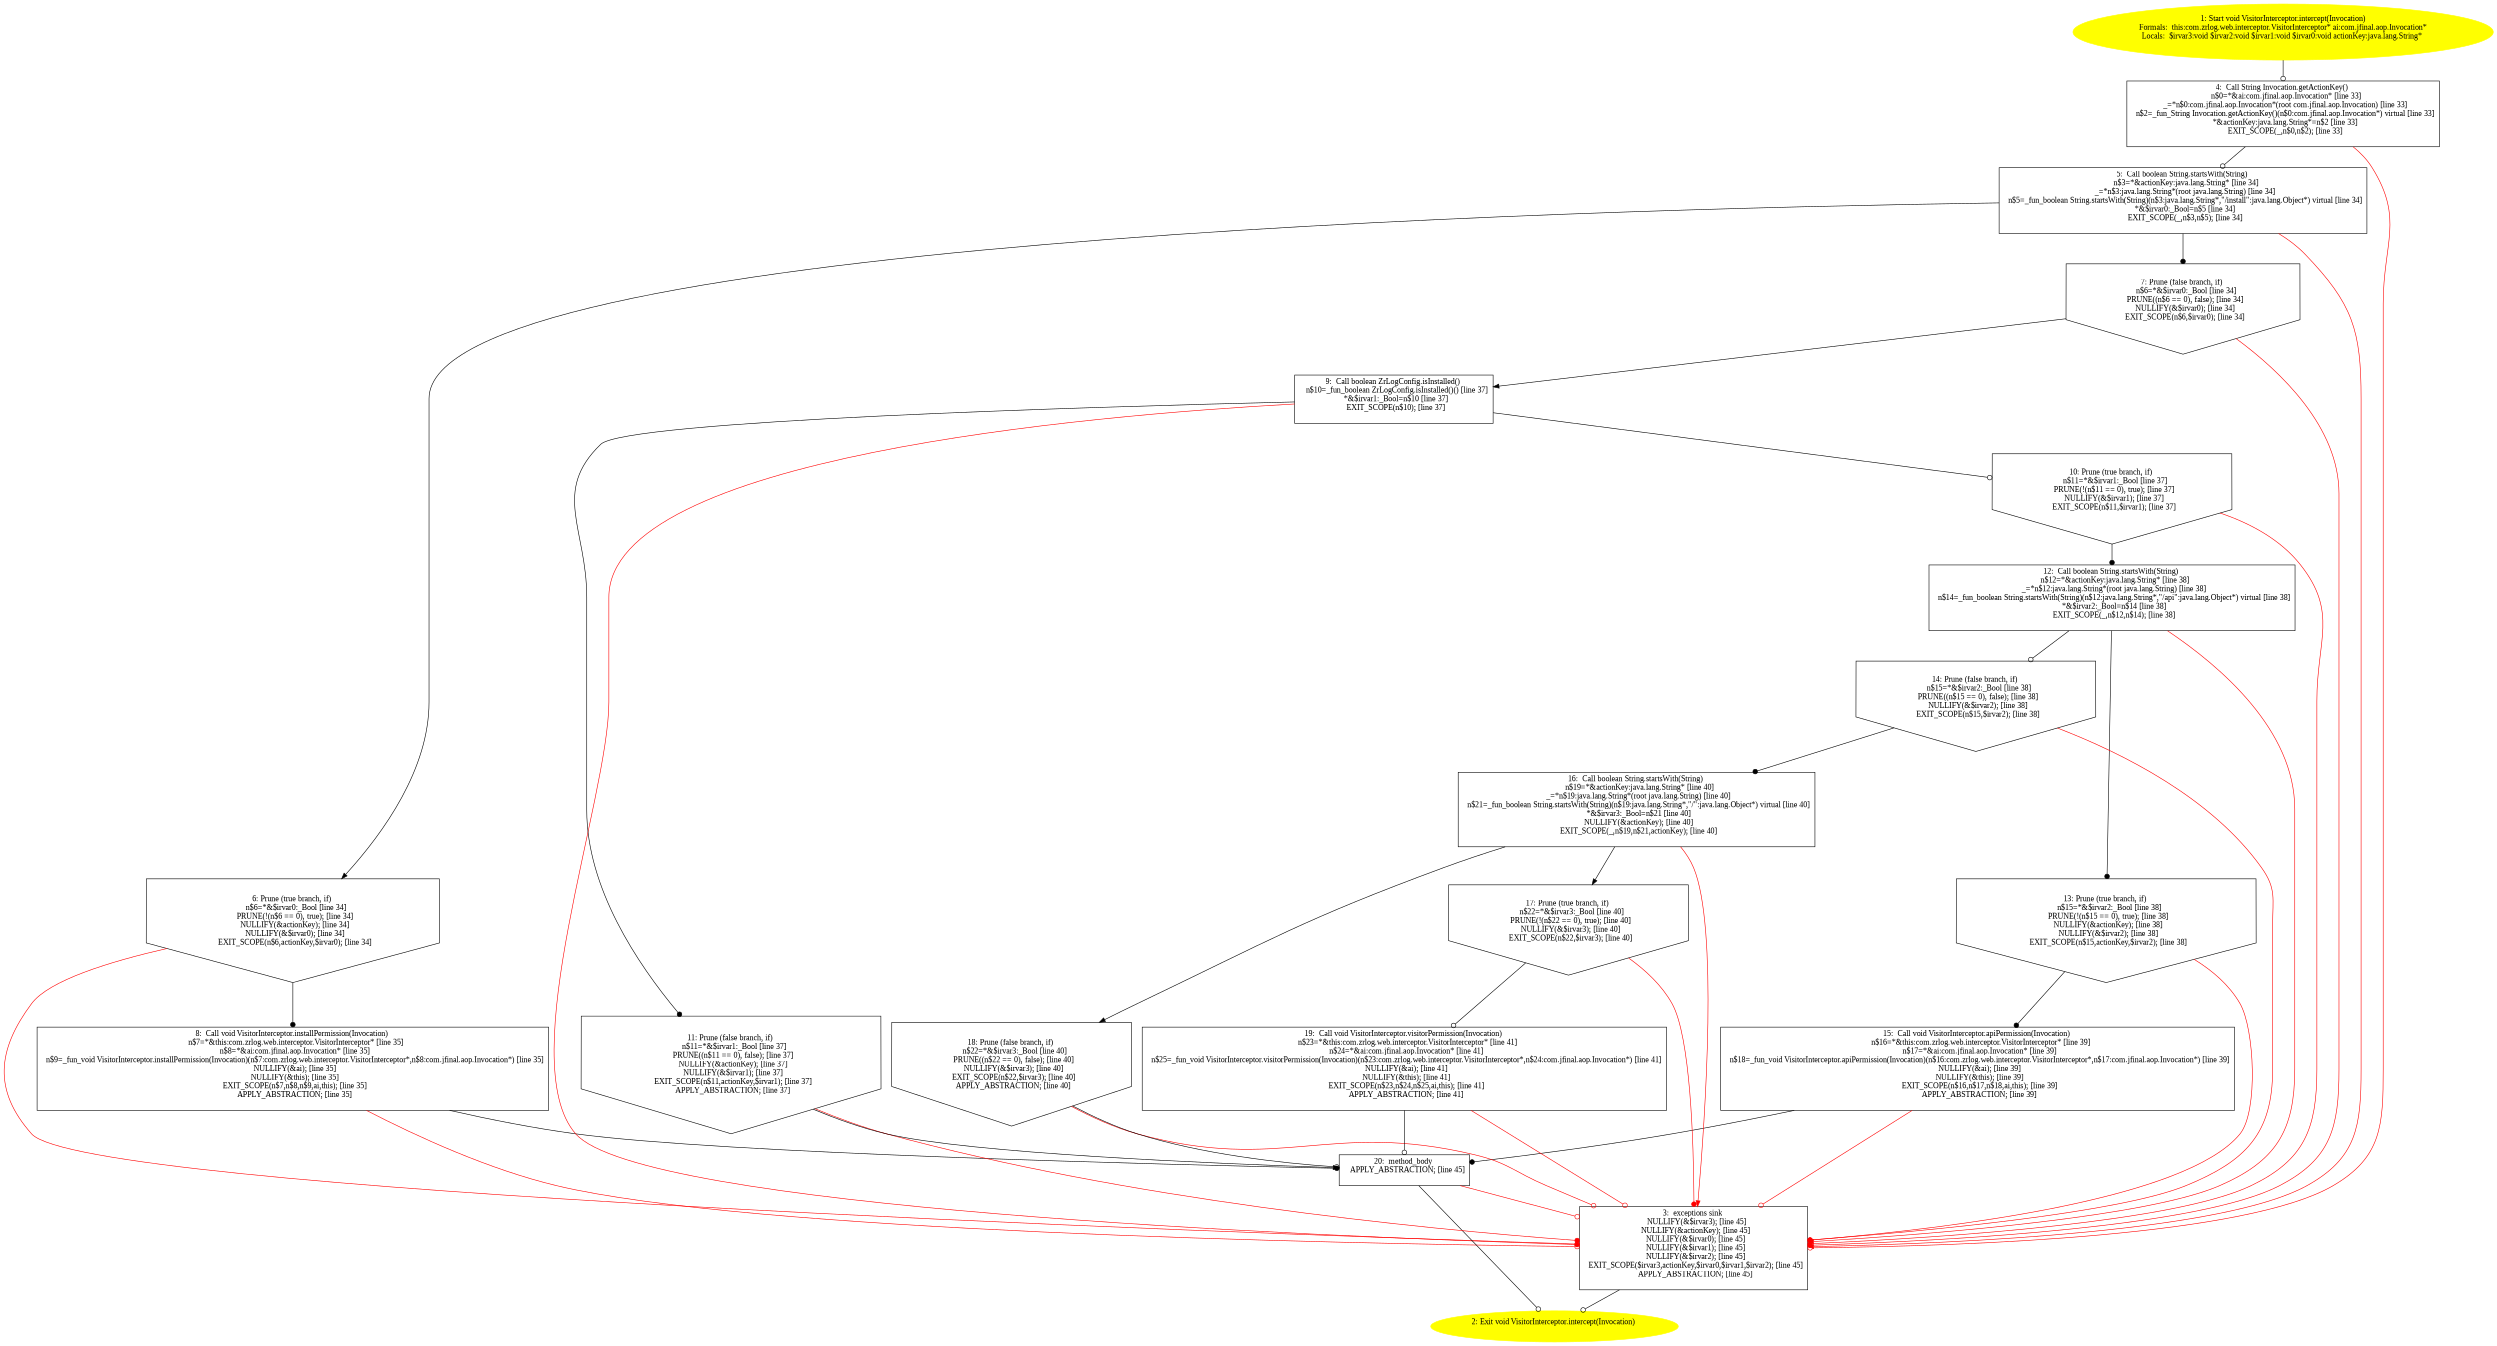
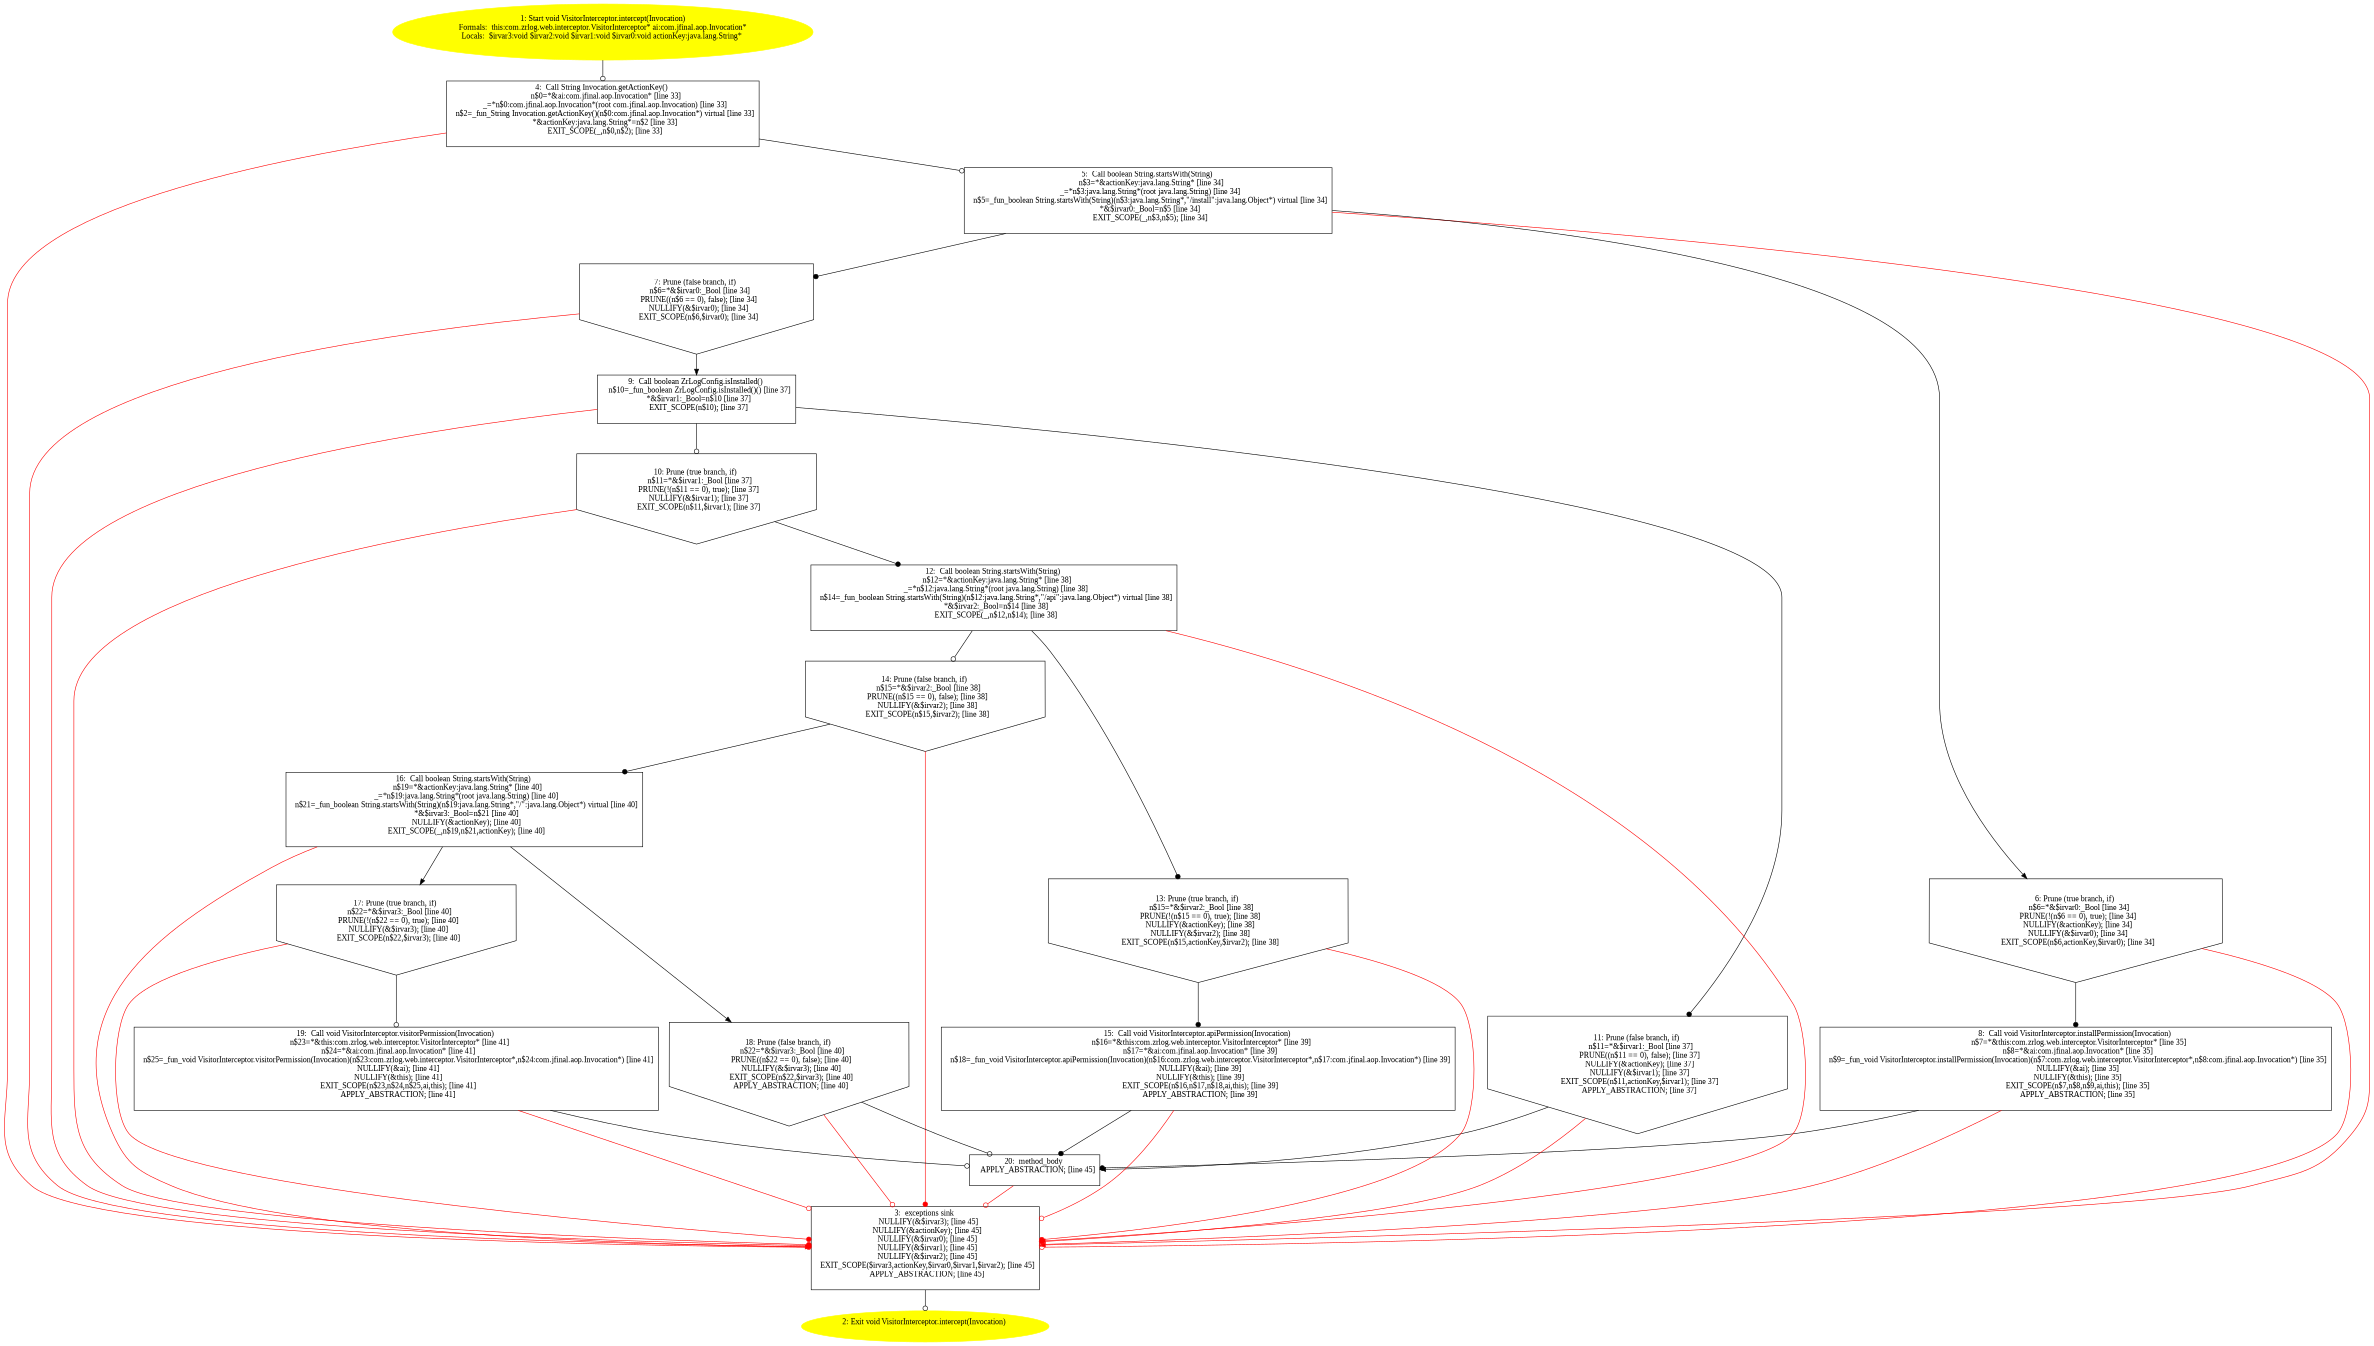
  digraph {
    fontname="Liberation Serif"
    node [fontname="Liberation Serif" shape=box]
    edge [arrowhead=odot fontname="Liberation Serif"]
    n1 [color=yellow label="1: Start void VisitorInterceptor.intercept(Invocation)\nFormals:  this:com.zrlog.web.interceptor.VisitorInterceptor* ai:com.jfinal.aop.Invocation*\nLocals:  $irvar3:void $irvar2:void $irvar1:void $irvar0:void actionKey:java.lang.String* \n  " style=filled shape=""]
    n2 [label="4:  Call String Invocation.getActionKey() \n   n$0=*&ai:com.jfinal.aop.Invocation* [line 33]\n  _=*n$0:com.jfinal.aop.Invocation*(root com.jfinal.aop.Invocation) [line 33]\n  n$2=_fun_String Invocation.getActionKey()(n$0:com.jfinal.aop.Invocation*) virtual [line 33]\n  *&actionKey:java.lang.String*=n$2 [line 33]\n  EXIT_SCOPE(_,n$0,n$2); [line 33]\n "]
    n3 [label="3:  exceptions sink \n   NULLIFY(&$irvar3); [line 45]\n  NULLIFY(&actionKey); [line 45]\n  NULLIFY(&$irvar0); [line 45]\n  NULLIFY(&$irvar1); [line 45]\n  NULLIFY(&$irvar2); [line 45]\n  EXIT_SCOPE($irvar3,actionKey,$irvar0,$irvar1,$irvar2); [line 45]\n  APPLY_ABSTRACTION; [line 45]\n "]
    n4 [label="5:  Call boolean String.startsWith(String) \n   n$3=*&actionKey:java.lang.String* [line 34]\n  _=*n$3:java.lang.String*(root java.lang.String) [line 34]\n  n$5=_fun_boolean String.startsWith(String)(n$3:java.lang.String*,\"/install\":java.lang.Object*) virtual [line 34]\n  *&$irvar0:_Bool=n$5 [line 34]\n  EXIT_SCOPE(_,n$3,n$5); [line 34]\n "]
    n5 [color=yellow label="2: Exit void VisitorInterceptor.intercept(Invocation) \n  " style=filled shape=""]
    n6 [label="6: Prune (true branch, if) \n   n$6=*&$irvar0:_Bool [line 34]\n  PRUNE(!(n$6 == 0), true); [line 34]\n  NULLIFY(&actionKey); [line 34]\n  NULLIFY(&$irvar0); [line 34]\n  EXIT_SCOPE(n$6,actionKey,$irvar0); [line 34]\n " shape=invhouse]
    n7 [label="7: Prune (false branch, if) \n   n$6=*&$irvar0:_Bool [line 34]\n  PRUNE((n$6 == 0), false); [line 34]\n  NULLIFY(&$irvar0); [line 34]\n  EXIT_SCOPE(n$6,$irvar0); [line 34]\n " shape=invhouse]
    n8 [label="8:  Call void VisitorInterceptor.installPermission(Invocation) \n   n$7=*&this:com.zrlog.web.interceptor.VisitorInterceptor* [line 35]\n  n$8=*&ai:com.jfinal.aop.Invocation* [line 35]\n  n$9=_fun_void VisitorInterceptor.installPermission(Invocation)(n$7:com.zrlog.web.interceptor.VisitorInterceptor*,n$8:com.jfinal.aop.Invocation*) [line 35]\n  NULLIFY(&ai); [line 35]\n  NULLIFY(&this); [line 35]\n  EXIT_SCOPE(n$7,n$8,n$9,ai,this); [line 35]\n  APPLY_ABSTRACTION; [line 35]\n "]
    n9 [label="9:  Call boolean ZrLogConfig.isInstalled() \n   n$10=_fun_boolean ZrLogConfig.isInstalled()() [line 37]\n  *&$irvar1:_Bool=n$10 [line 37]\n  EXIT_SCOPE(n$10); [line 37]\n "]
    n10 [label="20:  method_body \n   APPLY_ABSTRACTION; [line 45]\n "]
    n11 [label="10: Prune (true branch, if) \n   n$11=*&$irvar1:_Bool [line 37]\n  PRUNE(!(n$11 == 0), true); [line 37]\n  NULLIFY(&$irvar1); [line 37]\n  EXIT_SCOPE(n$11,$irvar1); [line 37]\n " shape=invhouse]
    n12 [label="11: Prune (false branch, if) \n   n$11=*&$irvar1:_Bool [line 37]\n  PRUNE((n$11 == 0), false); [line 37]\n  NULLIFY(&actionKey); [line 37]\n  NULLIFY(&$irvar1); [line 37]\n  EXIT_SCOPE(n$11,actionKey,$irvar1); [line 37]\n  APPLY_ABSTRACTION; [line 37]\n " shape=invhouse]
    n13 [label="12:  Call boolean String.startsWith(String) \n   n$12=*&actionKey:java.lang.String* [line 38]\n  _=*n$12:java.lang.String*(root java.lang.String) [line 38]\n  n$14=_fun_boolean String.startsWith(String)(n$12:java.lang.String*,\"/api\":java.lang.Object*) virtual [line 38]\n  *&$irvar2:_Bool=n$14 [line 38]\n  EXIT_SCOPE(_,n$12,n$14); [line 38]\n "]
    n14 [label="13: Prune (true branch, if) \n   n$15=*&$irvar2:_Bool [line 38]\n  PRUNE(!(n$15 == 0), true); [line 38]\n  NULLIFY(&actionKey); [line 38]\n  NULLIFY(&$irvar2); [line 38]\n  EXIT_SCOPE(n$15,actionKey,$irvar2); [line 38]\n " shape=invhouse]
    n15 [label="14: Prune (false branch, if) \n   n$15=*&$irvar2:_Bool [line 38]\n  PRUNE((n$15 == 0), false); [line 38]\n  NULLIFY(&$irvar2); [line 38]\n  EXIT_SCOPE(n$15,$irvar2); [line 38]\n " shape=invhouse]
    n16 [label="15:  Call void VisitorInterceptor.apiPermission(Invocation) \n   n$16=*&this:com.zrlog.web.interceptor.VisitorInterceptor* [line 39]\n  n$17=*&ai:com.jfinal.aop.Invocation* [line 39]\n  n$18=_fun_void VisitorInterceptor.apiPermission(Invocation)(n$16:com.zrlog.web.interceptor.VisitorInterceptor*,n$17:com.jfinal.aop.Invocation*) [line 39]\n  NULLIFY(&ai); [line 39]\n  NULLIFY(&this); [line 39]\n  EXIT_SCOPE(n$16,n$17,n$18,ai,this); [line 39]\n  APPLY_ABSTRACTION; [line 39]\n "]
    n17 [label="16:  Call boolean String.startsWith(String) \n   n$19=*&actionKey:java.lang.String* [line 40]\n  _=*n$19:java.lang.String*(root java.lang.String) [line 40]\n  n$21=_fun_boolean String.startsWith(String)(n$19:java.lang.String*,\"/\":java.lang.Object*) virtual [line 40]\n  *&$irvar3:_Bool=n$21 [line 40]\n  NULLIFY(&actionKey); [line 40]\n  EXIT_SCOPE(_,n$19,n$21,actionKey); [line 40]\n "]
    n18 [label="17: Prune (true branch, if) \n   n$22=*&$irvar3:_Bool [line 40]\n  PRUNE(!(n$22 == 0), true); [line 40]\n  NULLIFY(&$irvar3); [line 40]\n  EXIT_SCOPE(n$22,$irvar3); [line 40]\n " shape=invhouse]
    n19 [label="18: Prune (false branch, if) \n   n$22=*&$irvar3:_Bool [line 40]\n  PRUNE((n$22 == 0), false); [line 40]\n  NULLIFY(&$irvar3); [line 40]\n  EXIT_SCOPE(n$22,$irvar3); [line 40]\n  APPLY_ABSTRACTION; [line 40]\n " shape=invhouse]
    n20 [label="19:  Call void VisitorInterceptor.visitorPermission(Invocation) \n   n$23=*&this:com.zrlog.web.interceptor.VisitorInterceptor* [line 41]\n  n$24=*&ai:com.jfinal.aop.Invocation* [line 41]\n  n$25=_fun_void VisitorInterceptor.visitorPermission(Invocation)(n$23:com.zrlog.web.interceptor.VisitorInterceptor*,n$24:com.jfinal.aop.Invocation*) [line 41]\n  NULLIFY(&ai); [line 41]\n  NULLIFY(&this); [line 41]\n  EXIT_SCOPE(n$23,n$24,n$25,ai,this); [line 41]\n  APPLY_ABSTRACTION; [line 41]\n "]
    n1 -> n2
    n2 -> n3 [color=red]
    n2 -> n4
    n3 -> n5
    n4 -> n3 [color=red arrowhead=normal]
    n4 -> n6 [arrowhead=normal]
    n4 -> n7 [arrowhead=dot]
    n6 -> n3 [color=red]
    n6 -> n8 [arrowhead=dot]
    n7 -> n3 [color=red arrowhead=dot]
    n7 -> n9 [arrowhead=normal]
    n8 -> n3 [color=red]
    n8 -> n10 [arrowhead=dot]
    n9 -> n3 [color=red arrowhead=dot]
    n9 -> n11
    n9 -> n12 [arrowhead=dot]
    n10 -> n3 [color=red]
-   n10 -> n5
    n11 -> n3 [color=red arrowhead=dot]
    n11 -> n13 [arrowhead=dot]
    n12 -> n3 [color=red arrowhead=dot]
    n12 -> n10 [arrowhead=normal]
    n13 -> n3 [color=red arrowhead=normal]
    n13 -> n14 [arrowhead=dot]
    n13 -> n15
    n14 -> n3 [color=red arrowhead=dot]
    n14 -> n16 [arrowhead=dot]
    n15 -> n3 [color=red arrowhead=dot]
    n15 -> n17 [arrowhead=dot]
    n16 -> n3 [color=red]
    n16 -> n10 [arrowhead=dot]
    n17 -> n3 [color=red arrowhead=normal]
    n17 -> n18 [arrowhead=normal]
    n17 -> n19 [arrowhead=normal]
    n18 -> n3 [color=red arrowhead=dot]
    n18 -> n20
    n19 -> n3 [color=red]
    n19 -> n10
    n20 -> n3 [color=red]
    n20 -> n10
  }
